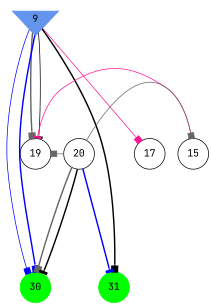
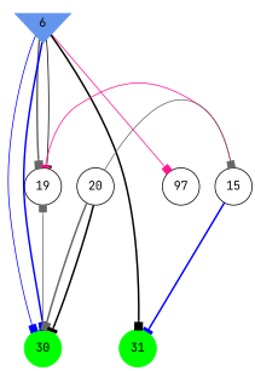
  digraph {
    fontname="JetBrains Mono"
    ranksep=2.0
    node [color=black fontname="JetBrains Mono" shape=circle]
    edge [arrowhead=box color=gray40 fontname="JetBrains Mono" style=solid]
-   6 [color=cornflowerblue shape=invtriangle style=filled label=9]
+   6 [color=cornflowerblue shape=invtriangle style=filled]
    15
-   17
+   17 [label=97]
    19
    20
    30 [color=green style=filled]
    31 [color=green style=filled]
    subgraph sub_1 {
      rank=same
      6
    }
    subgraph sub_2 {
      rank=same
      15
      17
      19
      20
    }
    subgraph sub_3 {
      rank=same
      30
      31
    }
    6 -> 17 [color=deeppink]
    6 -> 19 [style=bold]
    6 -> 19 [arrowhead=tee color=black]
    6 -> 30 [color=blue]
    6 -> 30 [color=blue style=bold]
    6 -> 31 [color=black style=bold]
    15 -> 19 [arrowhead=tee color=deeppink]
-   20 -> 31 [arrowhead=tee color=blue style=bold]
+   15 -> 31 [arrowhead=tee color=blue style=bold]
    20 -> 15
-   20 -> 19
+   30 -> 19
    20 -> 30 [style=bold]
    20 -> 30 [arrowhead=tee color=black style=bold]
  }
